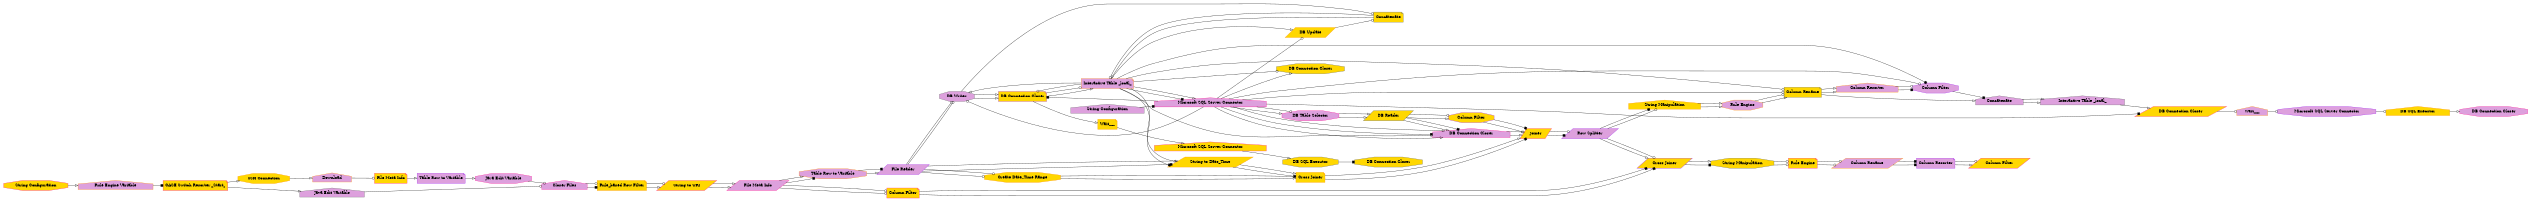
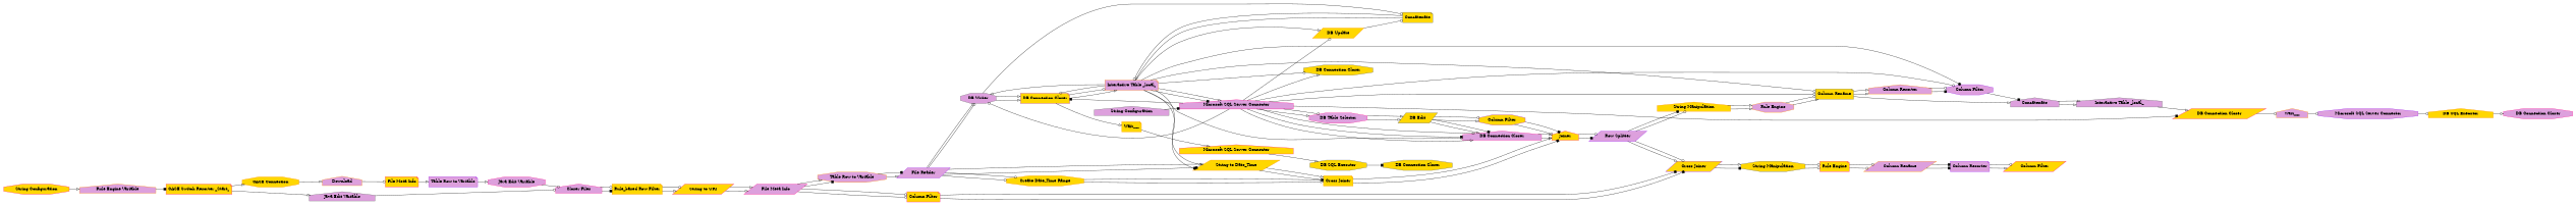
  digraph {
    rankdir=LR
    node [color=deeppink fillcolor=gold shape=octagon style=filled]
    edge [arrowhead=onormal]
    n1 [fillcolor=plum label="DB Connection Closer" shape=house]
-   n2 [label=Joiner shape=parallelogram]
+   n2 [label=Joiner shape=house]
    n3 [color=purple fillcolor=plum label="Row Splitter" shape=parallelogram]
-   n4 [color=darkorange label="SSH Connection"]
+   n4 [color=darkorange label="CASE Connection"]
    n5 [color=darkorange fillcolor=plum label=Download shape=house]
    n6 [label="File Meta Info" shape=note]
    n7 [color=purple fillcolor=plum label="Table Row to Variable" shape=note]
    n8 [fillcolor=plum label="Java Edit Variable"]
    n9 [fillcolor=plum label="Closer Files" shape=house]
    n10 [fillcolor=plum label="Microsoft SQL Server Connector" shape=house]
    n11 [color=purple fillcolor=plum label="Column Filter"]
    n12 [fillcolor=plum label="DB Table Selector"]
    n13 [color=gray40 label="Column Rename" shape=note]
    n14 [color=gray40 fillcolor=plum label="DB Writer"]
    n15 [color=purple label="DB Connection Closer" shape=note]
    n16 [label="DB Connection Closer" shape=parallelogram]
    n17 [color=darkorange label="DB Update" shape=parallelogram]
    n18 [color=gray40 label="DB Connection Closer"]
    n19 [color=gray40 fillcolor=plum label=Concatenate shape=house]
-   n20 [color=gray40 label="DB Reader" shape=parallelogram]
+   n20 [color=gray40 label="DB Edit" shape=parallelogram]
    n21 [color=darkorange fillcolor=plum label="Column Resorter" shape=house]
    n22 [color=gray40 label=Concatenate shape=note]
    n23 [color=darkorange fillcolor=plum label="Interactive Table _local_" shape=note]
    n24 [color=darkorange label=Wait___ shape=note]
    n25 [color=darkorange fillcolor=plum label=Wait___ shape=house]
    n26 [color=darkorange label="Rule_based Row Filter" shape=note]
    n27 [label="CASE Switch Resorter _Start_" shape=note]
    n28 [color=gray40 fillcolor=plum label="Java Edit Variable" shape=house]
    n29 [color=darkorange fillcolor=plum label="Rule Engine Variable" shape=house]
    n30 [label="String Configuration"]
    n31 [color=gray40 fillcolor=plum label="String Configuration" shape=house]
    n32 [color=gray40 fillcolor=plum label="Interactive Table _local_" shape=house]
    n33 [label="String to URI" shape=parallelogram]
    n34 [fillcolor=plum label="File Meta Info" shape=parallelogram]
    n35 [color=darkorange fillcolor=plum label="Table Row to Variable"]
    n36 [label="Column Filter" shape=note]
    n37 [color=purple fillcolor=plum label="File Reader" shape=parallelogram]
    n38 [color=purple label="Cross Joiner" shape=parallelogram]
    n39 [color=darkorange label="Create Date_Time Range"]
    n40 [color=darkorange label="String to Date_Time" shape=parallelogram]
    n41 [color=darkorange label="Cross Joiner" shape=note]
    n42 [color=purple fillcolor=plum label="Column Resorter" shape=note]
    n43 [label="Column Filter" shape=parallelogram]
    n44 [color=gray40 label="String Manipulation"]
    n45 [label="Rule Engine" shape=note]
    n46 [color=purple label="Column Filter"]
    n47 [color=darkorange label="String Manipulation" shape=house]
    n48 [color=darkorange fillcolor=plum label="Column Rename" shape=parallelogram]
    n49 [color=darkorange fillcolor=plum label="Rule Engine"]
    n50 [label="Microsoft SQL Server Connector" shape=house]
    n51 [color=purple fillcolor=plum label="Microsoft SQL Server Connector"]
    n52 [color=darkorange label="DB SQL Executor" shape=house]
    n53 [fillcolor=plum label="DB Connection Closer"]
    n54 [color=gray40 label="DB SQL Executor"]
    n55 [color=gray40 label="DB Connection Closer"]
    n1 -> n2
    n1 -> n2
    n2 -> n3 [arrowhead=box]
    n2 -> n3 [arrowhead=odot]
    n3 -> n38
    n3 -> n38 [arrowhead=odot]
    n3 -> n47 [arrowhead=odot]
    n3 -> n47 [arrowhead=box]
    n4 -> n5
    n5 -> n6 [arrowhead=odot]
    n6 -> n7
    n7 -> n8
    n8 -> n9 [arrowhead=odot]
    n9 -> n26 [arrowhead=box]
    n9 -> n26 [arrowhead=odot]
    n10 -> n1
    n10 -> n1 [arrowhead=box]
    n10 -> n1
    n10 -> n11 [arrowhead=odot]
    n10 -> n12
    n10 -> n12 [arrowhead=odot]
    n10 -> n13 [arrowhead=odot]
    n10 -> n14 [arrowhead=odot]
    n10 -> n15 [arrowhead=box]
    n10 -> n16 [arrowhead=box]
    n10 -> n17 [arrowhead=odot]
    n10 -> n18
    n11 -> n19 [arrowhead=box]
    n12 -> n20
    n12 -> n20
    n13 -> n19
    n13 -> n21
    n13 -> n21
    n14 -> n15
    n14 -> n15
    n14 -> n22 [arrowhead=odot]
    n15 -> n23
    n15 -> n23 [arrowhead=odot]
    n15 -> n24
    n16 -> n25 [arrowhead=odot]
    n17 -> n22 [arrowhead=odot]
    n19 -> n32
    n19 -> n32
    n20 -> n1
    n20 -> n1 [arrowhead=box]
    n20 -> n46
    n20 -> n46 [arrowhead=odot]
    n21 -> n11 [arrowhead=box]
    n21 -> n11 [arrowhead=odot]
    n22 -> n23
    n22 -> n23 [arrowhead=odot]
    n23 -> n1 [arrowhead=odot]
    n23 -> n10 [arrowhead=box]
    n23 -> n10
    n23 -> n11 [arrowhead=box]
    n23 -> n13 [arrowhead=odot]
    n23 -> n14
    n23 -> n15 [arrowhead=odot]
    n23 -> n17
    n23 -> n18 [arrowhead=odot]
    n23 -> n40 [arrowhead=box]
    n23 -> n40
    n24 -> n50
    n25 -> n51 [arrowhead=odot]
    n26 -> n33
    n26 -> n33 [arrowhead=odot]
    n27 -> n4
    n27 -> n28
    n28 -> n9 [arrowhead=odot]
    n29 -> n27 [arrowhead=box]
    n30 -> n29
    n31 -> n10 [arrowhead=box]
    n32 -> n16
    n33 -> n34
    n33 -> n34
    n34 -> n35 [arrowhead=box]
    n34 -> n35
    n34 -> n36 [arrowhead=odot]
    n34 -> n36 [arrowhead=odot]
    n35 -> n37
    n35 -> n37 [arrowhead=box]
    n36 -> n38 [arrowhead=box]
    n36 -> n38 [arrowhead=box]
    n37 -> n14 [arrowhead=odot]
    n37 -> n14 [arrowhead=odot]
    n37 -> n39 [arrowhead=odot]
    n37 -> n39 [arrowhead=odot]
    n37 -> n40 [arrowhead=box]
    n37 -> n40
    n38 -> n44 [arrowhead=box]
    n38 -> n44
    n39 -> n41
    n39 -> n41
    n40 -> n41 [arrowhead=box]
    n40 -> n41
    n41 -> n2 [arrowhead=box]
    n41 -> n2
    n42 -> n43
    n42 -> n43 [arrowhead=odot]
    n44 -> n45 [arrowhead=odot]
    n44 -> n45 [arrowhead=odot]
    n45 -> n48 [arrowhead=odot]
    n45 -> n48 [arrowhead=odot]
    n46 -> n2 [arrowhead=odot]
    n46 -> n2 [arrowhead=box]
    n47 -> n49
    n47 -> n49
    n48 -> n42 [arrowhead=box]
    n48 -> n42 [arrowhead=box]
    n49 -> n13
    n49 -> n13 [arrowhead=odot]
    n50 -> n54
    n51 -> n52 [arrowhead=odot]
    n52 -> n53
    n54 -> n55 [arrowhead=box]
  }
